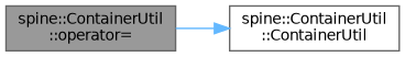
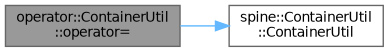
  digraph {
    rankdir=LR
    node [fontname=Helvetica fontsize=10 shape=box style=filled]
-   n1 [color=gray40 fillcolor=grey60 fontcolor=black height=0.2 label="spine::ContainerUtil\l::operator=" width=0.4]
+   n1 [color=gray40 fillcolor=grey60 fontcolor=black height=0.2 label="operator::ContainerUtil\l::operator=" width=0.4]
    n2 [color=grey40 fillcolor=white height=0.2 label="spine::ContainerUtil\l::ContainerUtil" width=0.4]
    n1 -> n2 [color=steelblue1 fontname=Helvetica fontsize=10 labelfontname=Helvetica labelfontsize=10 style=solid]
  }
